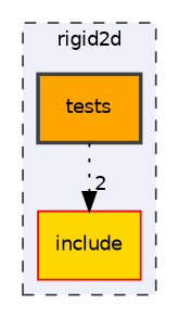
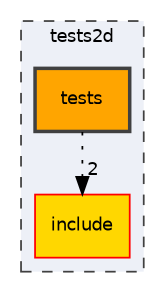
  digraph {
    compound=true
    node [fontname=Helvetica fontsize=10 shape=box]
    n1 [color=red fillcolor=gold label=include style="filled,"]
    n2 [color=grey25 fillcolor=orange label=tests style="filled,bold,"]
    subgraph cluster_1 {
      bgcolor="#edf0f7"
      fontname=Helvetica
      fontsize=10
-     label=rigid2d
+     label=tests2d
      pencolor=grey25
      style="filled,dashed,"
      n1
      n2
    }
    n2 -> n1 [fontname=Helvetica fontsize=10 headlabel=2 labeldistance=1.5 labelfontname=Helvetica labelfontsize=10 style=dotted arrowhead=normal]
  }
